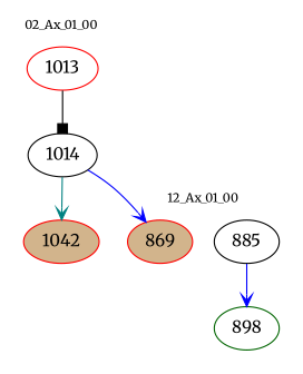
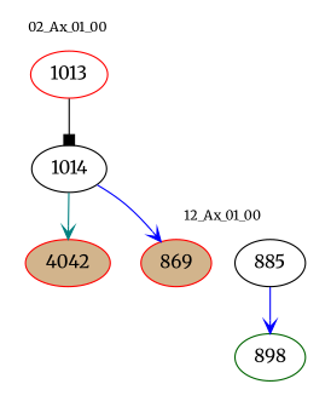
  digraph {
    fontname=Merriweather
    node [color=red fillcolor=white fontname=Merriweather style=filled]
    edge [arrowhead=vee color=blue fontname=Merriweather]
    n1 [label=1013]
    n2 [color=black label=1014]
-   n3 [fillcolor=tan label=1042]
+   n3 [fillcolor=tan label=4042]
    n4 [color=black label=885]
    n5 [color=darkgreen label=898]
    n6 [fillcolor=tan label=869]
    subgraph cluster_1 {
      color=white
      fontsize=10
      label="02_Ax_01_00"
      n1
      n2
      n3
    }
    subgraph cluster_2 {
      color=white
      fontsize=10
      label="12_Ax_01_00"
      n4
      n5
      n6
    }
    n1 -> n2 [arrowhead=box color=black]
    n2 -> n3 [color=teal]
    n2 -> n6
    n4 -> n5
  }
